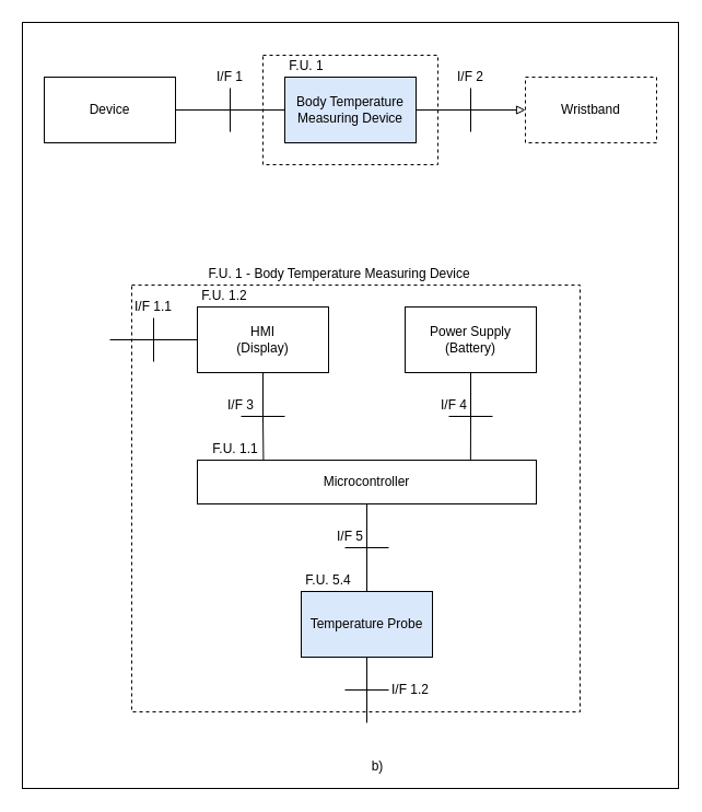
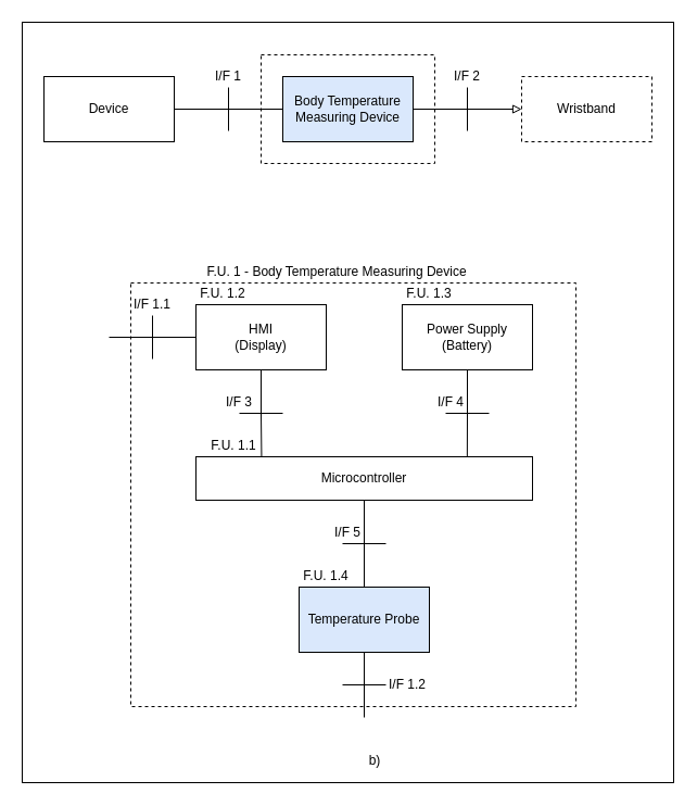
  <mxCell id="0" />
  <mxCell id="1" parent="0" />
  <mxCell id="2" value="" style="rounded=0;whiteSpace=wrap;html=1;" parent="1" vertex="1"><mxGeometry x="20" y="20" width="600" height="700" as="geometry" /></mxCell>
  <mxCell id="3" value="" style="rounded=0;whiteSpace=wrap;html=1;dashed=1;" parent="1" vertex="1"><mxGeometry x="120" y="260" width="410" height="390" as="geometry" /></mxCell>
  <mxCell id="4" value="" style="rounded=0;whiteSpace=wrap;html=1;dashed=1;" parent="1" vertex="1"><mxGeometry x="240" y="50" width="160" height="100" as="geometry" /></mxCell>
  <mxCell id="5" style="edgeStyle=orthogonalEdgeStyle;rounded=0;orthogonalLoop=1;jettySize=auto;html=1;endArrow=none;endFill=0;" parent="1" source="6" target="8" edge="1"><mxGeometry relative="1" as="geometry" /></mxCell>
  <mxCell id="6" value="Device" style="rounded=0;whiteSpace=wrap;html=1;" parent="1" vertex="1"><mxGeometry x="40" y="70" width="120" height="60" as="geometry" /></mxCell>
  <mxCell id="7" style="edgeStyle=orthogonalEdgeStyle;rounded=0;orthogonalLoop=1;jettySize=auto;html=1;endArrow=block;endFill=0;" parent="1" source="8" target="9" edge="1"><mxGeometry relative="1" as="geometry" /></mxCell>
  <mxCell id="8" value="Body Temperature&lt;br&gt;Measuring Device" style="rounded=0;whiteSpace=wrap;html=1;fillColor=#dae8fc;" parent="1" vertex="1"><mxGeometry x="260" y="70" width="120" height="60" as="geometry" /></mxCell>
  <mxCell id="9" value="Wristband" style="rounded=0;whiteSpace=wrap;html=1;dashed=1;" parent="1" vertex="1"><mxGeometry x="480" y="70" width="120" height="60" as="geometry" /></mxCell>
  <mxCell id="10" value="" style="endArrow=none;html=1;" parent="1" edge="1"><mxGeometry width="50" height="50" relative="1" as="geometry"><mxPoint x="210" y="120" as="sourcePoint" /><mxPoint x="210" y="80" as="targetPoint" /></mxGeometry></mxCell>
  <mxCell id="11" value="" style="endArrow=none;html=1;" parent="1" edge="1"><mxGeometry width="50" height="50" relative="1" as="geometry"><mxPoint x="430" y="120" as="sourcePoint" /><mxPoint x="430" y="80" as="targetPoint" /></mxGeometry></mxCell>
- <mxCell id="12" value="F.U. 1" style="text;html=1;strokeColor=none;fillColor=none;align=center;verticalAlign=middle;whiteSpace=wrap;rounded=0;dashed=1;" parent="1" vertex="1"><mxGeometry x="260" y="50" width="40" height="20" as="geometry" /></mxCell>
  <mxCell id="13" value="I/F 1" style="text;html=1;strokeColor=none;fillColor=none;align=center;verticalAlign=middle;whiteSpace=wrap;rounded=0;dashed=1;" parent="1" vertex="1"><mxGeometry x="190" y="60" width="40" height="20" as="geometry" /></mxCell>
  <mxCell id="14" value="I/F 2" style="text;html=1;strokeColor=none;fillColor=none;align=center;verticalAlign=middle;whiteSpace=wrap;rounded=0;dashed=1;" parent="1" vertex="1"><mxGeometry x="410" y="60" width="40" height="20" as="geometry" /></mxCell>
  <mxCell id="15" style="edgeStyle=orthogonalEdgeStyle;rounded=0;orthogonalLoop=1;jettySize=auto;html=1;entryX=0.195;entryY=0.013;entryDx=0;entryDy=0;entryPerimeter=0;endArrow=none;endFill=0;" parent="1" source="17" target="20" edge="1"><mxGeometry relative="1" as="geometry" /></mxCell>
  <mxCell id="16" style="edgeStyle=orthogonalEdgeStyle;rounded=0;orthogonalLoop=1;jettySize=auto;html=1;exitX=0;exitY=0.5;exitDx=0;exitDy=0;endArrow=none;endFill=0;" parent="1" source="17" edge="1"><mxGeometry relative="1" as="geometry"><mxPoint x="100" y="310" as="targetPoint" /></mxGeometry></mxCell>
  <mxCell id="17" value="HMI&lt;br&gt;(Display)" style="rounded=0;whiteSpace=wrap;html=1;" parent="1" vertex="1"><mxGeometry x="180" y="280" width="120" height="60" as="geometry" /></mxCell>
  <mxCell id="18" style="edgeStyle=orthogonalEdgeStyle;rounded=0;orthogonalLoop=1;jettySize=auto;html=1;entryX=0.806;entryY=0;entryDx=0;entryDy=0;entryPerimeter=0;endArrow=none;endFill=0;" parent="1" source="19" target="20" edge="1"><mxGeometry relative="1" as="geometry" /></mxCell>
  <mxCell id="19" value="Power Supply&lt;br&gt;(Battery)" style="rounded=0;whiteSpace=wrap;html=1;" parent="1" vertex="1"><mxGeometry x="370" y="280" width="120" height="60" as="geometry" /></mxCell>
  <mxCell id="20" value="Microcontroller" style="rounded=0;whiteSpace=wrap;html=1;" parent="1" vertex="1"><mxGeometry x="180" y="420" width="310" height="40" as="geometry" /></mxCell>
  <mxCell id="21" style="edgeStyle=orthogonalEdgeStyle;rounded=0;orthogonalLoop=1;jettySize=auto;html=1;entryX=0.5;entryY=1;entryDx=0;entryDy=0;endArrow=none;endFill=0;" parent="1" source="23" target="20" edge="1"><mxGeometry relative="1" as="geometry" /></mxCell>
  <mxCell id="22" style="edgeStyle=orthogonalEdgeStyle;rounded=0;orthogonalLoop=1;jettySize=auto;html=1;endArrow=none;endFill=0;" parent="1" source="23" edge="1"><mxGeometry relative="1" as="geometry"><mxPoint x="335" y="660" as="targetPoint" /></mxGeometry></mxCell>
  <mxCell id="23" value="Temperature Probe" style="rounded=0;whiteSpace=wrap;html=1;fillColor=#dae8fc;" parent="1" vertex="1"><mxGeometry x="275" y="540" width="120" height="60" as="geometry" /></mxCell>
  <mxCell id="24" value="F.U. 1.1" style="text;html=1;strokeColor=none;fillColor=none;align=center;verticalAlign=middle;whiteSpace=wrap;rounded=0;" parent="1" vertex="1"><mxGeometry x="190" y="400" width="50" height="20" as="geometry" /></mxCell>
  <mxCell id="25" value="F.U. 1.2" style="text;html=1;strokeColor=none;fillColor=none;align=center;verticalAlign=middle;whiteSpace=wrap;rounded=0;" parent="1" vertex="1"><mxGeometry x="180" y="260" width="50" height="20" as="geometry" /></mxCell>
- <mxCell id="27" value="F.U. 5.4" style="text;html=1;strokeColor=none;fillColor=none;align=center;verticalAlign=middle;whiteSpace=wrap;rounded=0;" parent="1" vertex="1"><mxGeometry x="275" y="520" width="50" height="20" as="geometry" /></mxCell>
+ <mxCell id="26" value="F.U. 1.3" style="text;html=1;strokeColor=none;fillColor=none;align=center;verticalAlign=middle;whiteSpace=wrap;rounded=0;" parent="1" vertex="1"><mxGeometry x="370" y="260" width="50" height="20" as="geometry" /></mxCell>
+ <mxCell id="27" value="F.U. 1.4" style="text;html=1;strokeColor=none;fillColor=none;align=center;verticalAlign=middle;whiteSpace=wrap;rounded=0;" parent="1" vertex="1"><mxGeometry x="275" y="520" width="50" height="20" as="geometry" /></mxCell>
  <mxCell id="28" value="" style="endArrow=none;html=1;" parent="1" edge="1"><mxGeometry width="50" height="50" relative="1" as="geometry"><mxPoint x="315" y="500" as="sourcePoint" /><mxPoint x="355" y="500" as="targetPoint" /></mxGeometry></mxCell>
  <mxCell id="29" value="" style="endArrow=none;html=1;" parent="1" edge="1"><mxGeometry width="50" height="50" relative="1" as="geometry"><mxPoint x="220" y="380" as="sourcePoint" /><mxPoint x="260" y="380" as="targetPoint" /></mxGeometry></mxCell>
  <mxCell id="30" value="" style="endArrow=none;html=1;" parent="1" edge="1"><mxGeometry width="50" height="50" relative="1" as="geometry"><mxPoint x="410" y="380" as="sourcePoint" /><mxPoint x="450" y="380" as="targetPoint" /></mxGeometry></mxCell>
  <mxCell id="31" value="" style="endArrow=none;html=1;" parent="1" edge="1"><mxGeometry width="50" height="50" relative="1" as="geometry"><mxPoint x="315" y="630" as="sourcePoint" /><mxPoint x="355" y="630" as="targetPoint" /></mxGeometry></mxCell>
  <mxCell id="32" value="" style="endArrow=none;html=1;" parent="1" edge="1"><mxGeometry width="50" height="50" relative="1" as="geometry"><mxPoint x="140" y="330" as="sourcePoint" /><mxPoint x="140" y="290" as="targetPoint" /></mxGeometry></mxCell>
  <mxCell id="33" value="I/F 1.1" style="text;html=1;strokeColor=none;fillColor=none;align=center;verticalAlign=middle;whiteSpace=wrap;rounded=0;dashed=1;" parent="1" vertex="1"><mxGeometry x="120" y="270" width="40" height="20" as="geometry" /></mxCell>
  <mxCell id="34" value="I/F 1.2" style="text;html=1;strokeColor=none;fillColor=none;align=center;verticalAlign=middle;whiteSpace=wrap;rounded=0;dashed=1;" parent="1" vertex="1"><mxGeometry x="355" y="620" width="40" height="20" as="geometry" /></mxCell>
  <mxCell id="35" value="I/F 3" style="text;html=1;strokeColor=none;fillColor=none;align=center;verticalAlign=middle;whiteSpace=wrap;rounded=0;dashed=1;" parent="1" vertex="1"><mxGeometry x="200" y="360" width="40" height="20" as="geometry" /></mxCell>
  <mxCell id="36" value="I/F 4" style="text;html=1;strokeColor=none;fillColor=none;align=center;verticalAlign=middle;whiteSpace=wrap;rounded=0;dashed=1;" parent="1" vertex="1"><mxGeometry x="395" y="360" width="40" height="20" as="geometry" /></mxCell>
  <mxCell id="37" value="I/F 5" style="text;html=1;strokeColor=none;fillColor=none;align=center;verticalAlign=middle;whiteSpace=wrap;rounded=0;dashed=1;" parent="1" vertex="1"><mxGeometry x="300" y="480" width="40" height="20" as="geometry" /></mxCell>
  <mxCell id="38" value="F.U. 1 - Body Temperature Measuring Device" style="text;html=1;strokeColor=none;fillColor=none;align=center;verticalAlign=middle;whiteSpace=wrap;rounded=0;dashed=1;" parent="1" vertex="1"><mxGeometry x="120" y="240" width="380" height="20" as="geometry" /></mxCell>
  <mxCell id="39" value="b)" style="text;html=1;strokeColor=none;fillColor=none;align=center;verticalAlign=middle;whiteSpace=wrap;rounded=0;dashed=1;" parent="1" vertex="1"><mxGeometry x="325" y="690" width="40" height="20" as="geometry" /></mxCell>
